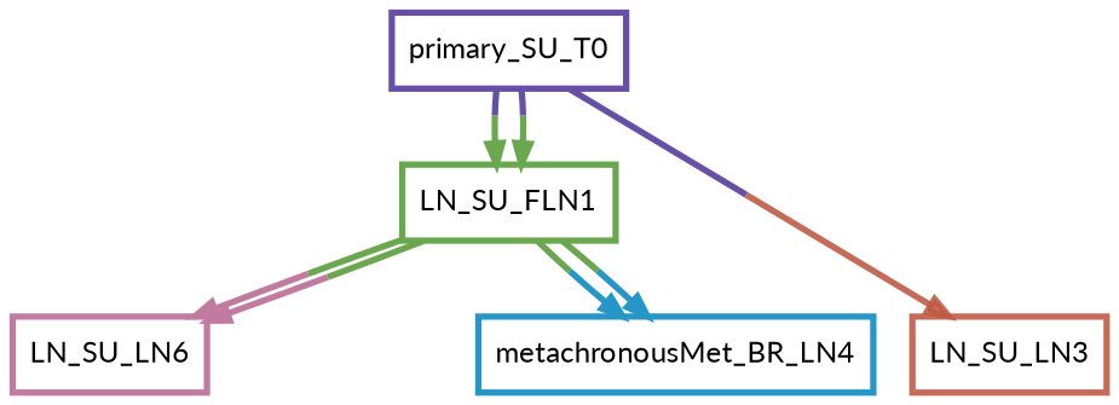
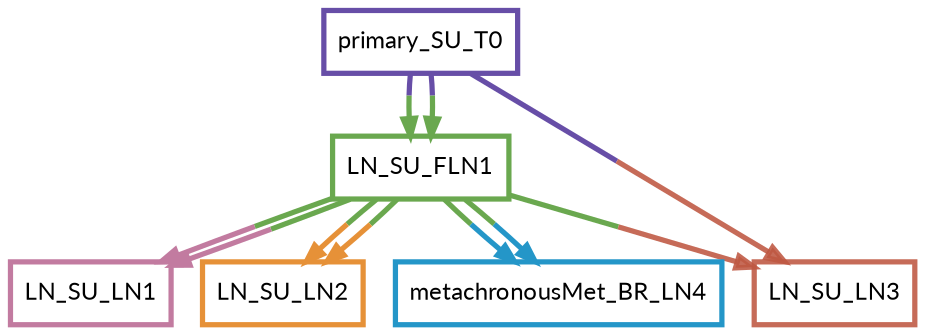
  digraph {
    node [fillcolor=white fontname=Lato penwidth=3.0 shape=box]
    edge [color="#6aa84fff;0.5:#c27ba0ff" penwidth=3]
    LN_SU_FLN1 [color="#6aa84fff"]
-   LN_SU_LN1 [color="#c27ba0ff" label=LN_SU_LN6]
+   LN_SU_LN1 [color="#c27ba0ff"]
+   LN_SU_LN2 [color="#e69138ff"]
    LN_SU_LN3 [color="#be5742e1"]
    n5 [color="#2496c8ff" label=metachronousMet_BR_LN4]
    n6 [color="#674ea7ff" label=primary_SU_T0]
    LN_SU_FLN1 -> LN_SU_LN1
    LN_SU_FLN1 -> LN_SU_LN1
+   LN_SU_FLN1 -> LN_SU_LN2 [color="#6aa84fff;0.5:#e69138ff"]
+   LN_SU_FLN1 -> LN_SU_LN2 [color="#6aa84fff;0.5:#e69138ff"]
+   LN_SU_FLN1 -> LN_SU_LN3 [color="#6aa84fff;0.5:#be5742e1"]
    LN_SU_FLN1 -> n5 [color="#6aa84fff;0.5:#2496c8ff"]
    LN_SU_FLN1 -> n5 [color="#6aa84fff;0.5:#2496c8ff"]
    n6 -> LN_SU_FLN1 [color="#674ea7ff;0.5:#6aa84fff"]
    n6 -> LN_SU_FLN1 [color="#674ea7ff;0.5:#6aa84fff"]
    n6 -> LN_SU_LN3 [color="#674ea7ff;0.5:#be5742e1"]
  }
